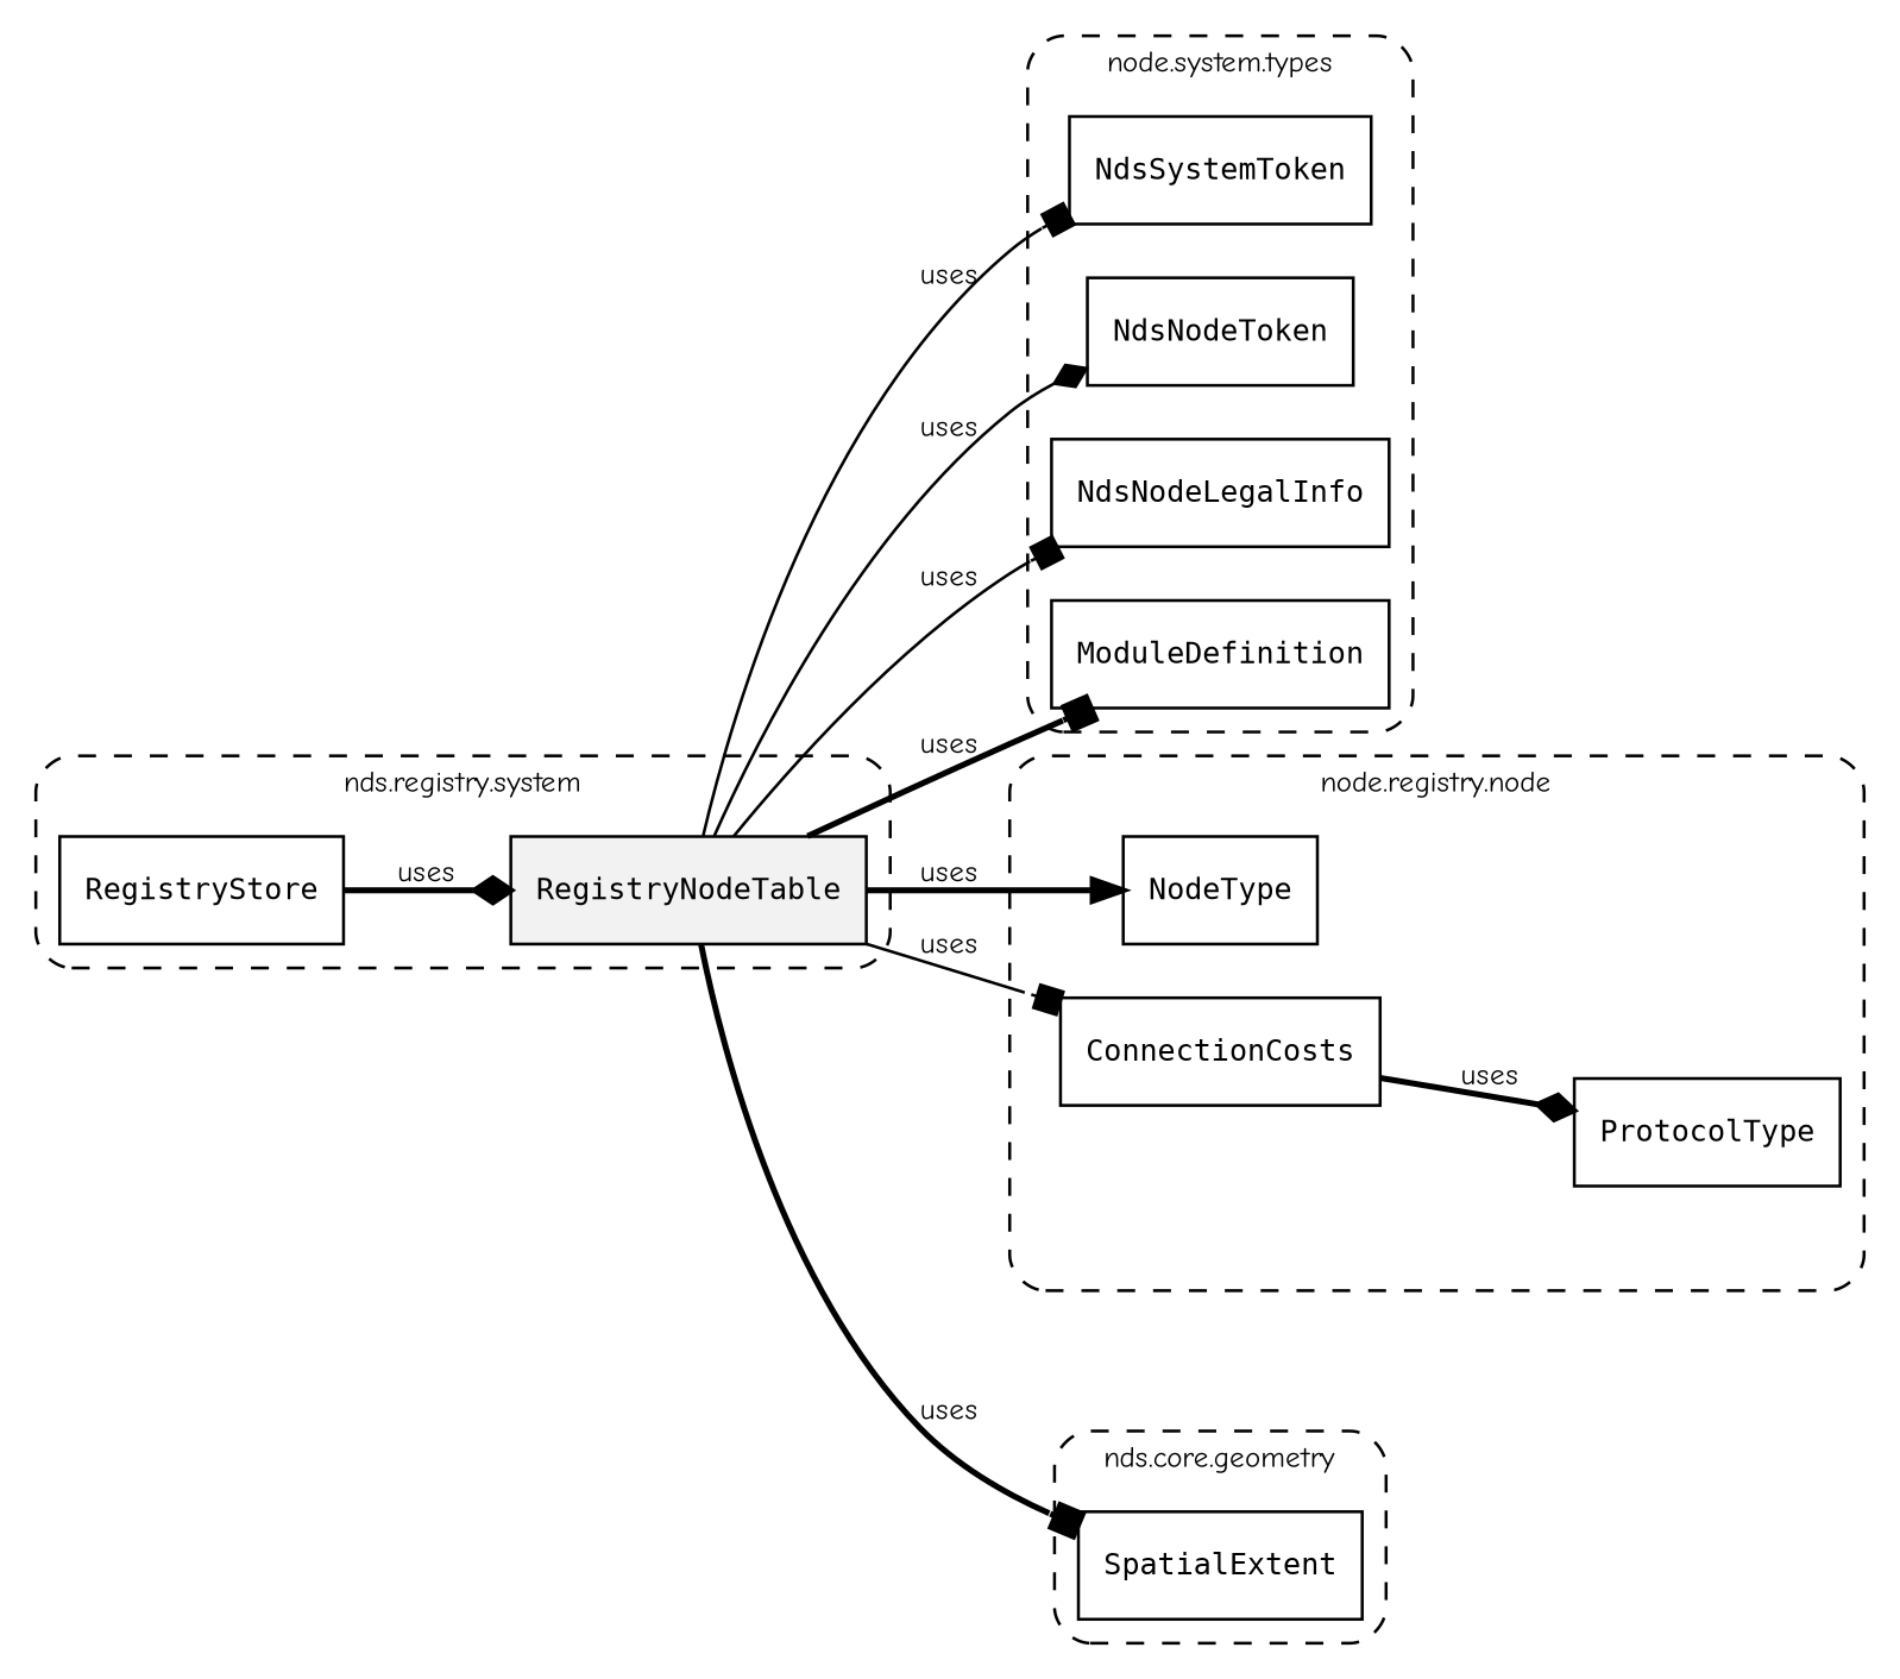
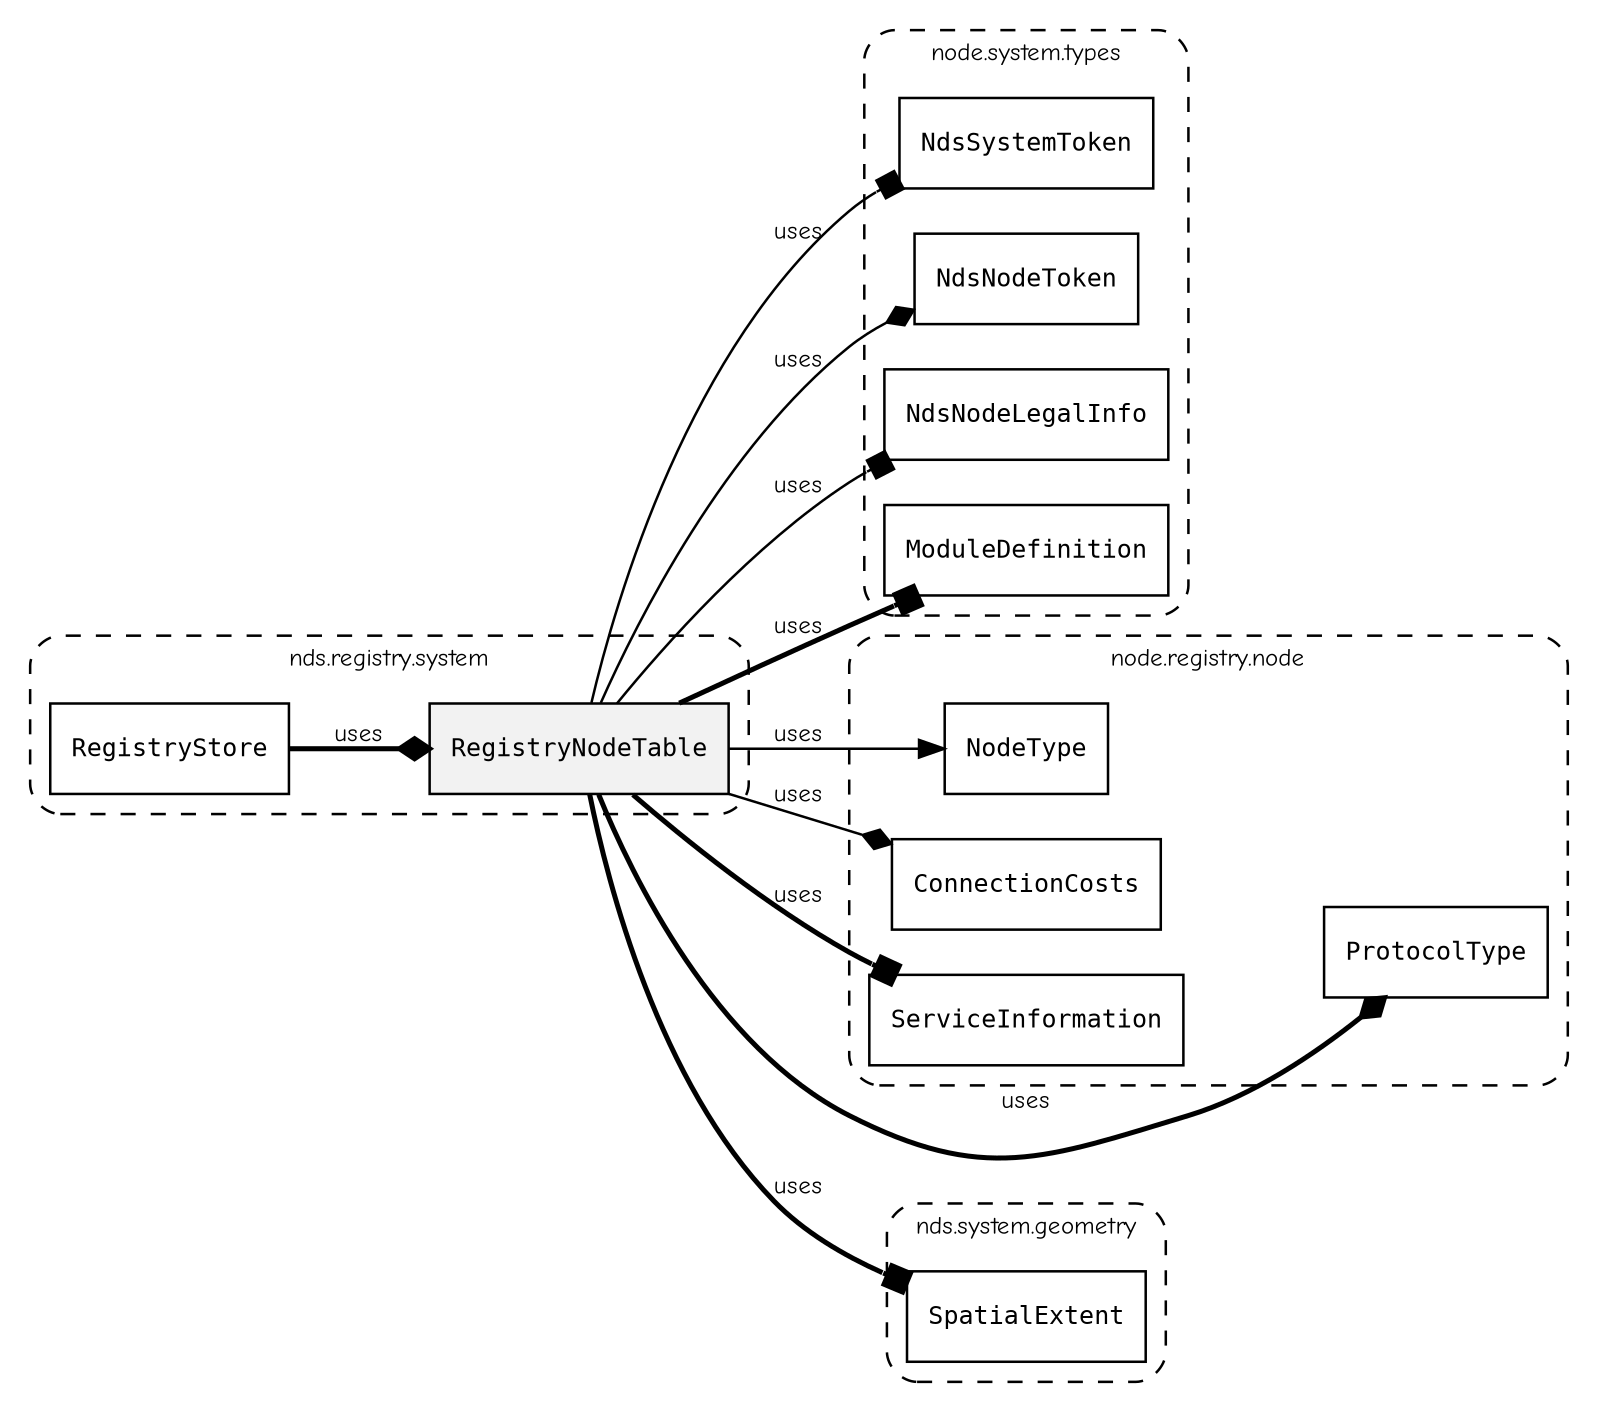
  digraph {
    fontname="Comic Neue"
    fontsize=10
    rankdir=LR
    node [fontname="Comic Neue" fontsize=10 shape=box]
    edge [arrowhead=box fontname="Comic Neue" fontsize=10 style=solid]
    n1 [fillcolor="#0000000D" label=<<font face="monospace"><table align="center" border="0" cellspacing="0" cellpadding="0"><tr><td href="../../../content/packages/nds.registry.filestore.html#SqlTable-RegistryNodeTable" title="SqlTable defined in nds.registry.filestore">RegistryNodeTable</td></tr></table></font>> style=filled]
    n2 [label=<<font face="monospace"><table align="center" border="0" cellspacing="0" cellpadding="0"><tr><td href="../../../content/packages/nds.registry.filestore.html#SqlDatabase-RegistryStore" title="SqlDatabase defined in nds.registry.filestore">RegistryStore</td></tr></table></font>>]
    n3 [label=<<font face="monospace"><table align="center" border="0" cellspacing="0" cellpadding="0"><tr><td href="../../../content/packages/nds.system.types.html#Structure-NdsSystemToken" title="Structure defined in nds.system.types">NdsSystemToken</td></tr></table></font>>]
    n4 [label=<<font face="monospace"><table align="center" border="0" cellspacing="0" cellpadding="0"><tr><td href="../../../content/packages/nds.system.types.html#Structure-NdsNodeToken" title="Structure defined in nds.system.types">NdsNodeToken</td></tr></table></font>>]
    n5 [label=<<font face="monospace"><table align="center" border="0" cellspacing="0" cellpadding="0"><tr><td href="../../../content/packages/nds.system.types.html#Structure-NdsNodeLegalInfo" title="Structure defined in nds.system.types">NdsNodeLegalInfo</td></tr></table></font>>]
    n6 [label=<<font face="monospace"><table align="center" border="0" cellspacing="0" cellpadding="0"><tr><td href="../../../content/packages/nds.system.types.html#Structure-ModuleDefinition" title="Structure defined in nds.system.types">ModuleDefinition</td></tr></table></font>>]
    n7 [label=<<font face="monospace"><table align="center" border="0" cellspacing="0" cellpadding="0"><tr><td href="../../../content/packages/nds.registry.node.html#Enum-NodeType" title="Enum defined in nds.registry.node">NodeType</td></tr></table></font>>]
    n8 [label=<<font face="monospace"><table align="center" border="0" cellspacing="0" cellpadding="0"><tr><td href="../../../content/packages/nds.registry.node.html#Subtype-ConnectionCosts" title="Subtype defined in nds.registry.node">ConnectionCosts</td></tr></table></font>>]
    n9 [label=<<font face="monospace"><table align="center" border="0" cellspacing="0" cellpadding="0"><tr><td href="../../../content/packages/nds.registry.node.html#Subtype-ProtocolType" title="Subtype defined in nds.registry.node">ProtocolType</td></tr></table></font>>]
+   n10 [label=<<font face="monospace"><table align="center" border="0" cellspacing="0" cellpadding="0"><tr><td href="../../../content/packages/nds.registry.node.html#Structure-ServiceInformation" title="Structure defined in nds.registry.node">ServiceInformation</td></tr></table></font>>]
    n11 [label=<<font face="monospace"><table align="center" border="0" cellspacing="0" cellpadding="0"><tr><td href="../../../content/packages/nds.core.geometry.html#Structure-SpatialExtent" title="Structure defined in nds.core.geometry">SpatialExtent</td></tr></table></font>>]
    subgraph cluster_1 {
      label="nds.registry.system"
      style="dashed, rounded"
      n1
      n2
    }
    subgraph cluster_2 {
      label="node.system.types"
      style="dashed, rounded"
      n3
      n4
      n5
      n6
    }
    subgraph cluster_3 {
      label="node.registry.node"
      style="dashed, rounded"
      n7
      n8
      n9
+     n10
    }
    subgraph cluster_4 {
-     label="nds.core.geometry"
+     label="nds.system.geometry"
      style="dashed, rounded"
      n11
    }
    n1 -> n3 [label=uses]
    n1 -> n4 [arrowhead=diamond label=uses]
    n1 -> n5 [label=uses]
    n1 -> n6 [label=uses style=bold]
-   n1 -> n7 [arrowhead=normal label=uses style=bold]
-   n1 -> n8 [label=uses]
-   n8 -> n9 [arrowhead=diamond label=uses style=bold]
+   n1 -> n7 [arrowhead=normal label=uses]
+   n1 -> n8 [arrowhead=diamond label=uses]
+   n1 -> n9 [arrowhead=diamond label=uses style=bold]
+   n1 -> n10 [label=uses style=bold]
    n1 -> n11 [label=uses style=bold]
    n2 -> n1 [arrowhead=diamond label=uses style=bold]
  }
